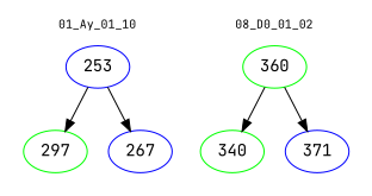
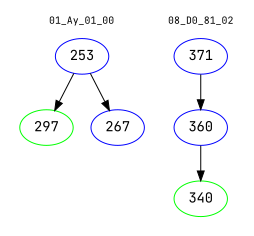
  digraph {
    fontname="JetBrains Mono"
    node [color=blue fontname="JetBrains Mono"]
    edge [color=black fontname="JetBrains Mono"]
    n1 [label=253]
    n2 [color=green label=297]
    n3 [label=267]
-   n4 [color=green label=360]
+   n4 [label=360]
    n5 [color=green label=340]
    n6 [label=371]
    subgraph cluster_1 {
      color=white
      fontsize=10
-     label="01_Ay_01_10"
+     label="01_Ay_01_00"
      n1
      n2
      n3
    }
    subgraph cluster_2 {
      color=white
      fontsize=10
-     label="08_D0_01_02"
+     label="08_D0_81_02"
      n4
      n5
      n6
    }
    n1 -> n2
    n1 -> n3
    n4 -> n5
-   n4 -> n6
+   n6 -> n4
  }
